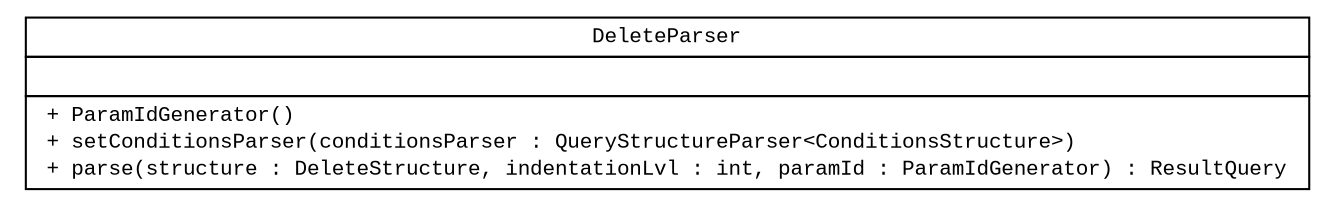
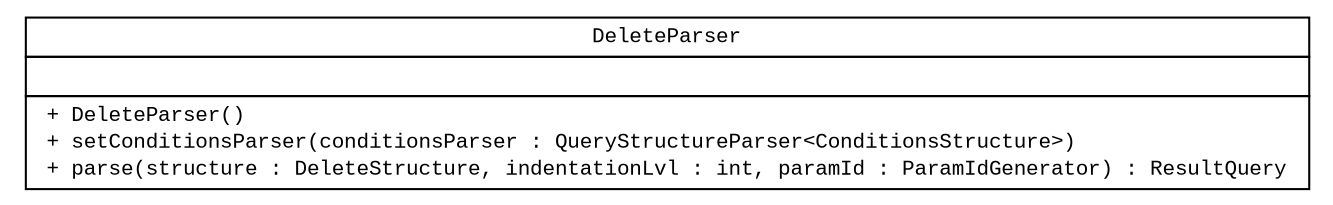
  digraph {
    nodesep=0.25
    ranksep=0.5
    fontname="Liberation Mono"
-   n1 [fontcolor=black fontname="Liberation Mono" fontsize=10.0 label=<<table title="br.gov.to.sefaz.persistence.query.parser.delete.DeleteParser" border="0" cellborder="1" cellspacing="0" cellpadding="2" port="p" href="./DeleteParser.html"> 		<tr><td><table border="0" cellspacing="0" cellpadding="1"> <tr><td align="center" balign="center"> DeleteParser </td></tr> 		</table></td></tr> 		<tr><td><table border="0" cellspacing="0" cellpadding="1"> <tr><td align="left" balign="left">  </td></tr> 		</table></td></tr> 		<tr><td><table border="0" cellspacing="0" cellpadding="1"> <tr><td align="left" balign="left"> + ParamIdGenerator() </td></tr> <tr><td align="left" balign="left"> + setConditionsParser(conditionsParser : QueryStructureParser&lt;ConditionsStructure&gt;) </td></tr> <tr><td align="left" balign="left"> + parse(structure : DeleteStructure, indentationLvl : int, paramId : ParamIdGenerator) : ResultQuery </td></tr> 		</table></td></tr> 		</table>> shape=plaintext]
+   n1 [fontcolor=black fontname="Liberation Mono" fontsize=10.0 label=<<table title="br.gov.to.sefaz.persistence.query.parser.delete.DeleteParser" border="0" cellborder="1" cellspacing="0" cellpadding="2" port="p" href="./DeleteParser.html"> 		<tr><td><table border="0" cellspacing="0" cellpadding="1"> <tr><td align="center" balign="center"> DeleteParser </td></tr> 		</table></td></tr> 		<tr><td><table border="0" cellspacing="0" cellpadding="1"> <tr><td align="left" balign="left">  </td></tr> 		</table></td></tr> 		<tr><td><table border="0" cellspacing="0" cellpadding="1"> <tr><td align="left" balign="left"> + DeleteParser() </td></tr> <tr><td align="left" balign="left"> + setConditionsParser(conditionsParser : QueryStructureParser&lt;ConditionsStructure&gt;) </td></tr> <tr><td align="left" balign="left"> + parse(structure : DeleteStructure, indentationLvl : int, paramId : ParamIdGenerator) : ResultQuery </td></tr> 		</table></td></tr> 		</table>> shape=plaintext]
  }
